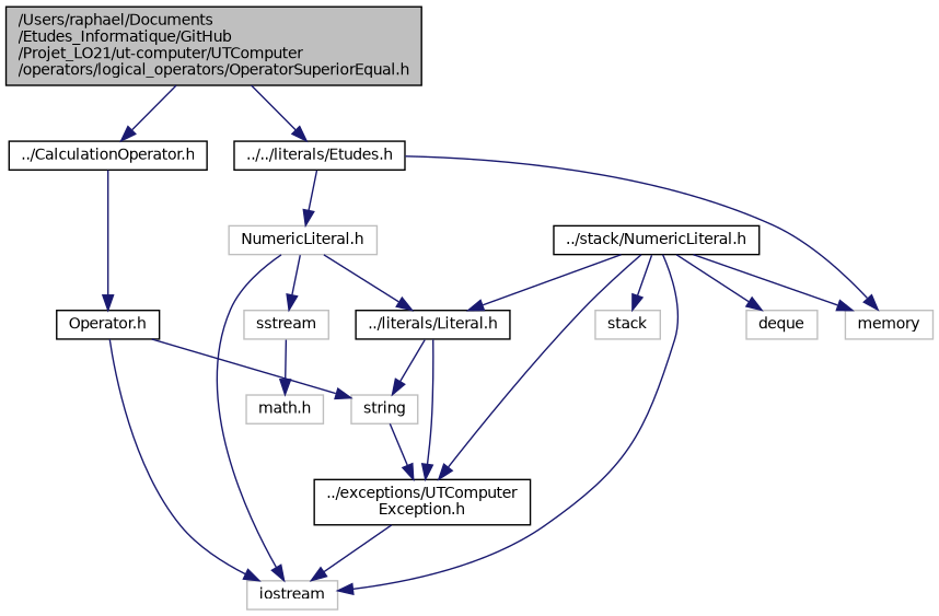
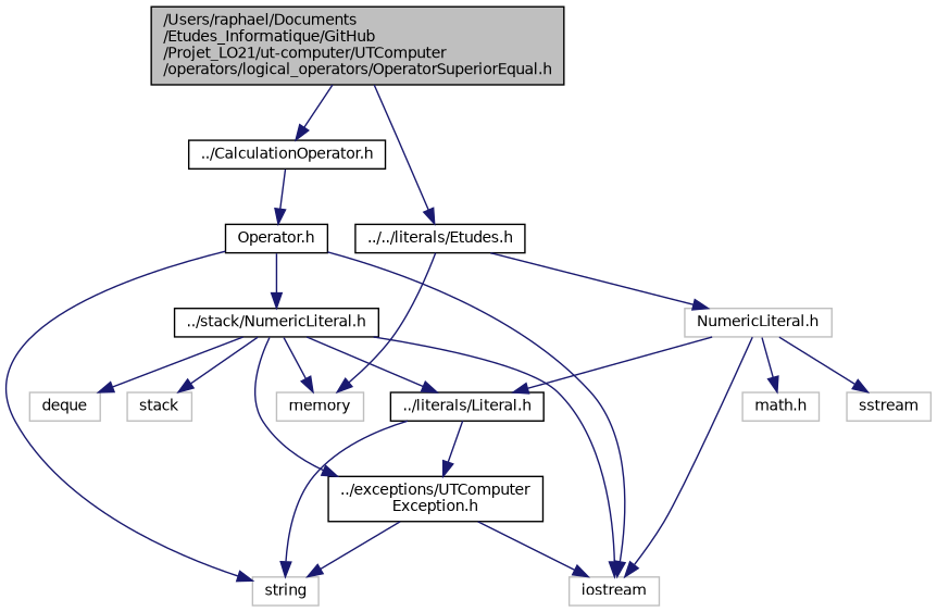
  digraph {
    node [color=grey75 fillcolor=white fontname=Helvetica fontsize=10 shape=record style=filled]
    edge [color=midnightblue fontname=Helvetica fontsize=10 labelfontname=Helvetica labelfontsize=10 style=solid]
    n1 [color=black fillcolor=grey75 fontcolor=black height=0.2 label="/Users/raphael/Documents\l/Etudes_Informatique/GitHub\l/Projet_LO21/ut-computer/UTComputer\l/operators/logical_operators/OperatorSuperiorEqual.h" width=0.4]
    n2 [color=black height=0.2 label="../CalculationOperator.h" width=0.4]
    n3 [color=black height=0.2 label="../../literals/Etudes.h" width=0.4]
    n4 [color=black height=0.2 label="Operator.h" width=0.4]
    n5 [height=0.2 label=memory width=0.4]
    n6 [height=0.2 label="NumericLiteral.h" width=0.4]
    n7 [height=0.2 label=iostream width=0.4]
    n8 [height=0.2 label=string width=0.4]
    n9 [color=black height=0.2 label="../stack/NumericLiteral.h" width=0.4]
    n10 [color=black height=0.2 label="../exceptions/UTComputer\lException.h" width=0.4]
    n11 [height=0.2 label=deque width=0.4]
    n12 [height=0.2 label=stack width=0.4]
    n13 [color=black height=0.2 label="../literals/Literal.h" width=0.4]
    n14 [height=0.2 label="math.h" width=0.4]
    n15 [height=0.2 label=sstream width=0.4]
    n1 -> n2
    n1 -> n3
    n2 -> n4
    n3 -> n5
    n3 -> n6
    n4 -> n7
    n4 -> n8
+   n4 -> n9
    n6 -> n7
    n6 -> n13
-   n15 -> n14
+   n6 -> n14
    n6 -> n15
    n9 -> n5
    n9 -> n7
    n9 -> n10
    n9 -> n11
    n9 -> n12
    n9 -> n13
    n10 -> n7
-   n8 -> n10
+   n10 -> n8
    n13 -> n8
    n13 -> n10
  }
